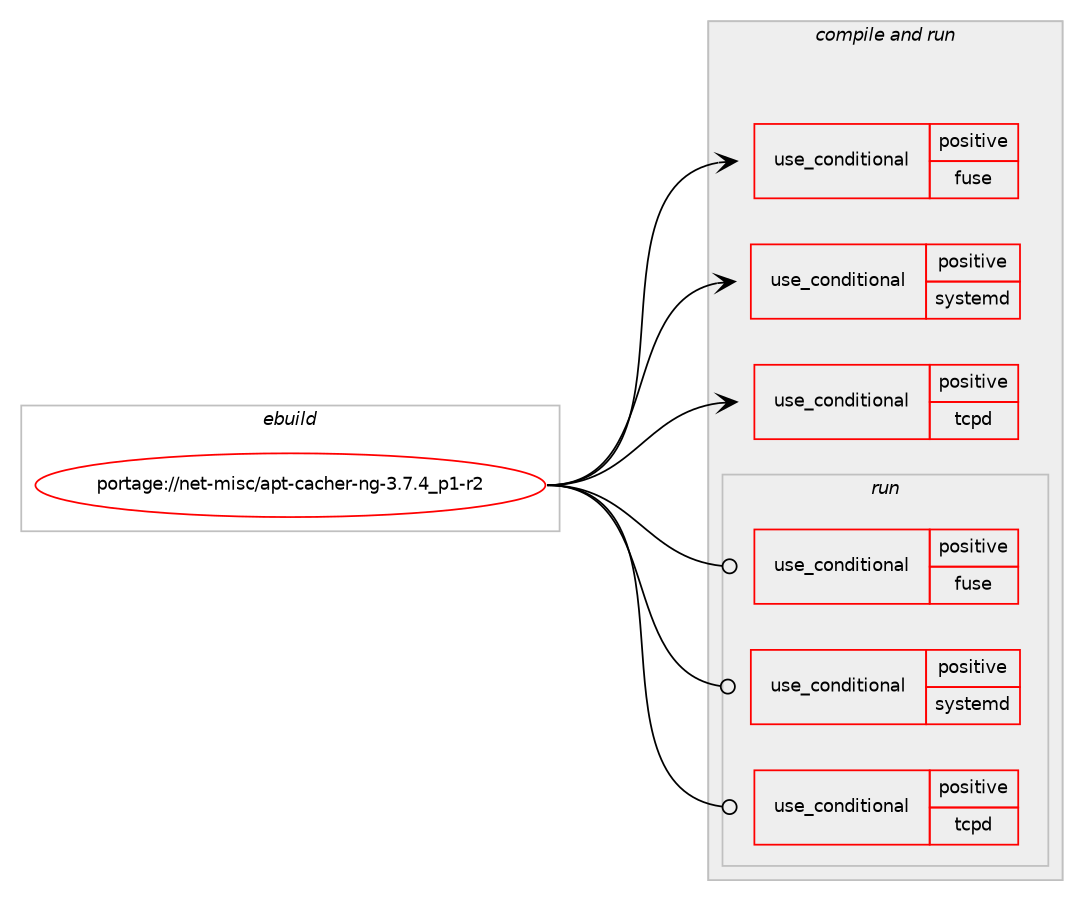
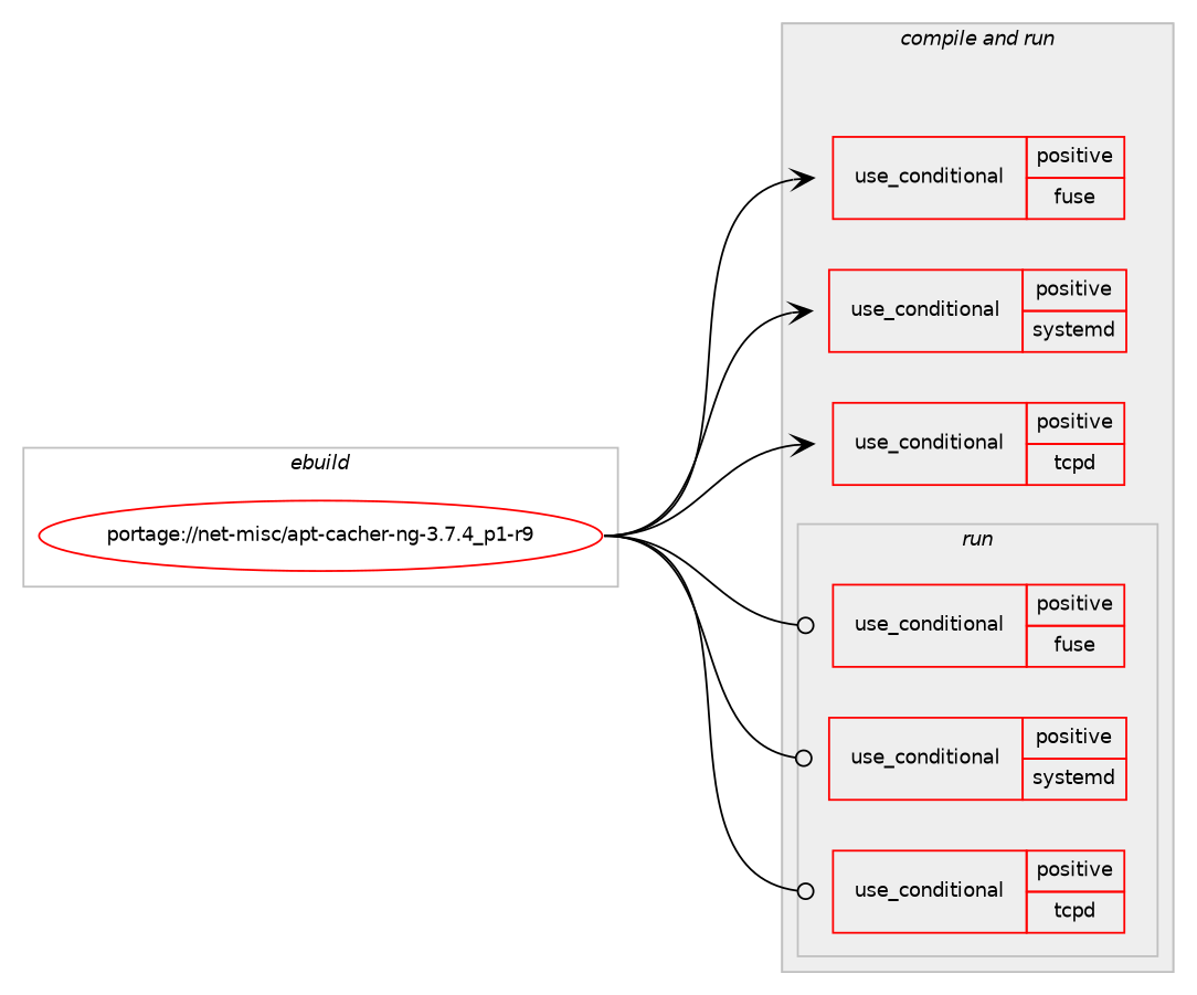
  digraph {
    compound=true
    concentrate=true
    fontname=Helvetica
    fontsize=10
    newrank=true
    rankdir=LR
    ranksep=1.5
    node [color=red fontname=Helvetica fontsize=10 shape=none]
    edge [arrowhead=vee headport=w style=solid tailport=e weight=20]
-   n1 [label="portage://net-misc/apt-cacher-ng-3.7.4_p1-r2" width=4 shape=""]
+   n1 [label="portage://net-misc/apt-cacher-ng-3.7.4_p1-r9" width=4 shape=""]
    n2 [label=<<TABLE BORDER="0" CELLBORDER="1" CELLSPACING="0" CELLPADDING="4"><TR><TD ROWSPAN="3" CELLPADDING="10">use_conditional</TD></TR><TR><TD>positive</TD></TR><TR><TD>fuse</TD></TR></TABLE>>]
    n3 [label=<<TABLE BORDER="0" CELLBORDER="1" CELLSPACING="0" CELLPADDING="4"><TR><TD ROWSPAN="3" CELLPADDING="10">use_conditional</TD></TR><TR><TD>positive</TD></TR><TR><TD>systemd</TD></TR></TABLE>>]
    n4 [label=<<TABLE BORDER="0" CELLBORDER="1" CELLSPACING="0" CELLPADDING="4"><TR><TD ROWSPAN="3" CELLPADDING="10">use_conditional</TD></TR><TR><TD>positive</TD></TR><TR><TD>tcpd</TD></TR></TABLE>>]
    n5 [label=<<TABLE BORDER="0" CELLBORDER="1" CELLSPACING="0" CELLPADDING="4"><TR><TD ROWSPAN="3" CELLPADDING="10">use_conditional</TD></TR><TR><TD>positive</TD></TR><TR><TD>fuse</TD></TR></TABLE>>]
    n6 [label=<<TABLE BORDER="0" CELLBORDER="1" CELLSPACING="0" CELLPADDING="4"><TR><TD ROWSPAN="3" CELLPADDING="10">use_conditional</TD></TR><TR><TD>positive</TD></TR><TR><TD>systemd</TD></TR></TABLE>>]
    n7 [label=<<TABLE BORDER="0" CELLBORDER="1" CELLSPACING="0" CELLPADDING="4"><TR><TD ROWSPAN="3" CELLPADDING="10">use_conditional</TD></TR><TR><TD>positive</TD></TR><TR><TD>tcpd</TD></TR></TABLE>>]
    subgraph cluster_1 {
      color=gray
      label=<<i>ebuild</i>>
      rank=same
      n1
    }
    subgraph cluster_2 {
      color=gray
      label=<<i>dependencies</i>>
      subgraph cluster_3 {
        color=gray
        fillcolor="#eeeeee"
        label=<<i>compile</i>>
        style=filled
        subgraph sub_4 {
          color=gray
          fillcolor="#eeeeee"
          label=<<i>compile</i>>
          style=filled
          n2
        }
        subgraph sub_5 {
          color=gray
          fillcolor="#eeeeee"
          label=<<i>compile</i>>
          style=filled
          n3
        }
        subgraph sub_6 {
          color=gray
          fillcolor="#eeeeee"
          label=<<i>compile</i>>
          style=filled
          n4
        }
      }
      subgraph cluster_7 {
        color=gray
        fillcolor="#eeeeee"
        label=<<i>compile and run</i>>
        style=filled
      }
      subgraph cluster_8 {
        color=gray
        fillcolor="#eeeeee"
        label=<<i>run</i>>
        style=filled
        subgraph sub_9 {
          color=gray
          fillcolor="#eeeeee"
          label=<<i>run</i>>
          style=filled
          n5
        }
        subgraph sub_10 {
          color=gray
          fillcolor="#eeeeee"
          label=<<i>run</i>>
          style=filled
          n6
        }
        subgraph sub_11 {
          color=gray
          fillcolor="#eeeeee"
          label=<<i>run</i>>
          style=filled
          n7
        }
      }
    }
    subgraph cluster_12 {
      color=gray
      label=<<i>candidates</i>>
      rank=same
    }
    n1 -> n2
    n1 -> n3
    n1 -> n4
    n1 -> n5 [arrowhead=odot]
    n1 -> n6 [arrowhead=odot]
    n1 -> n7 [arrowhead=odot]
  }
